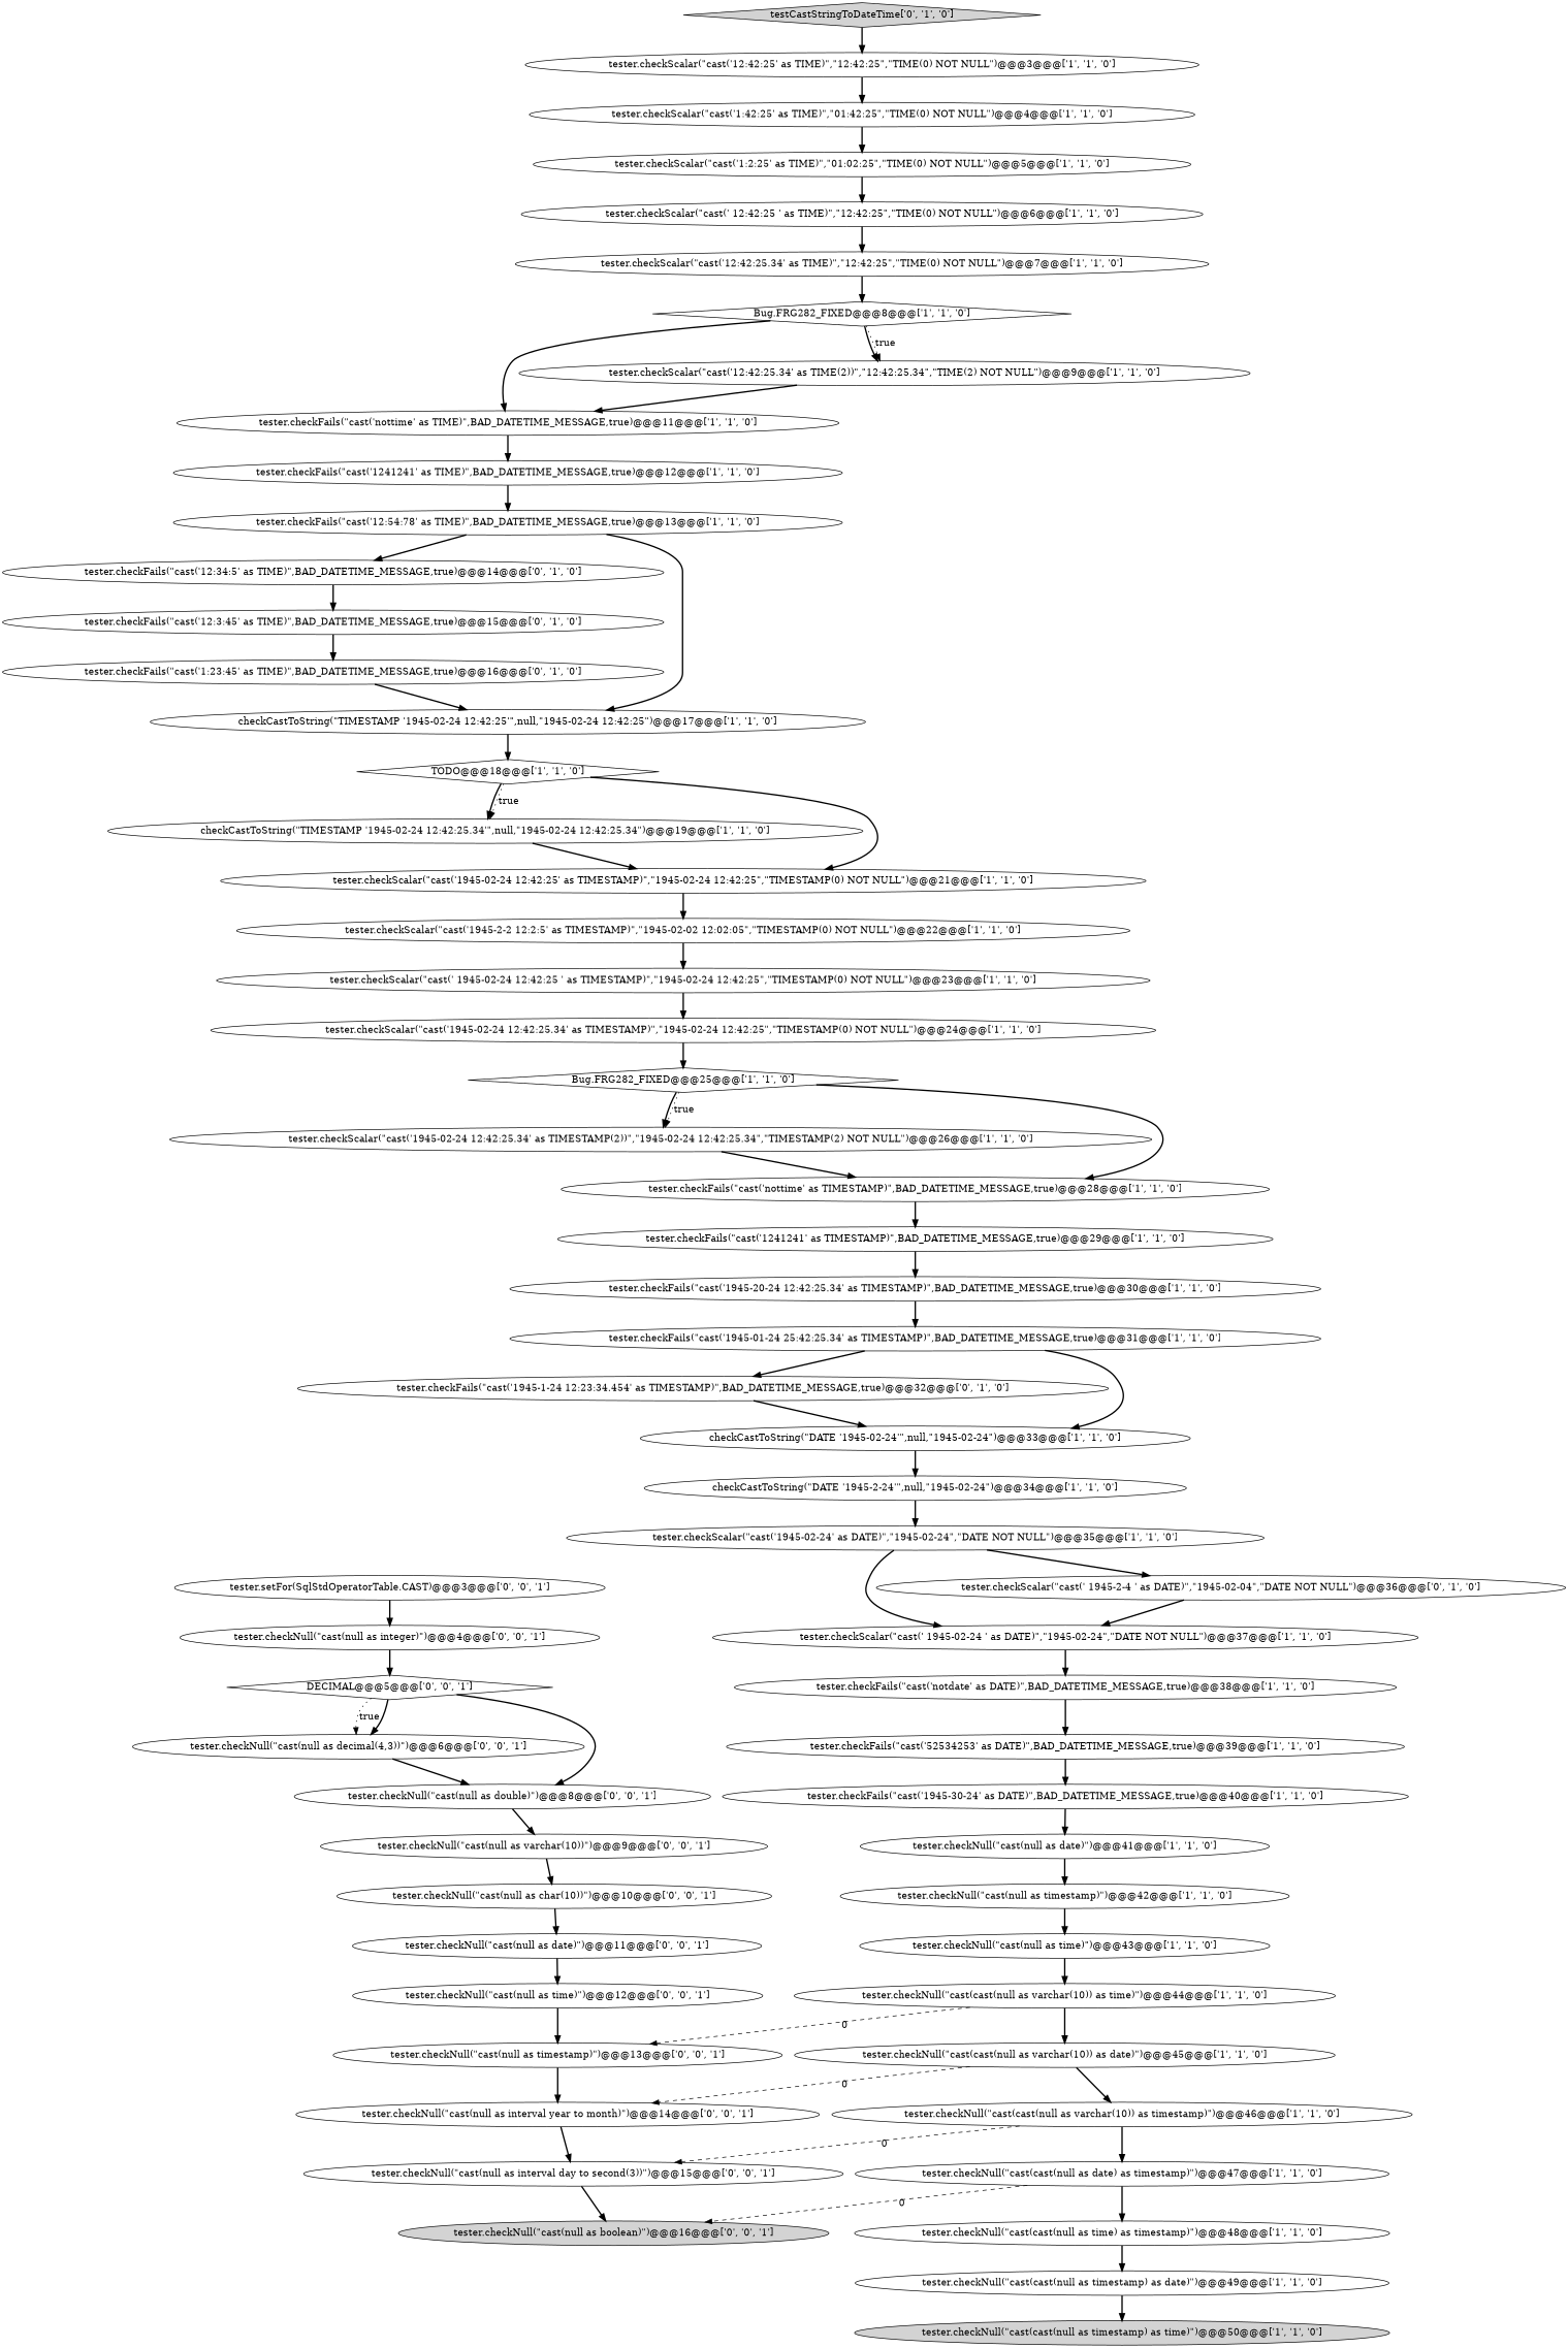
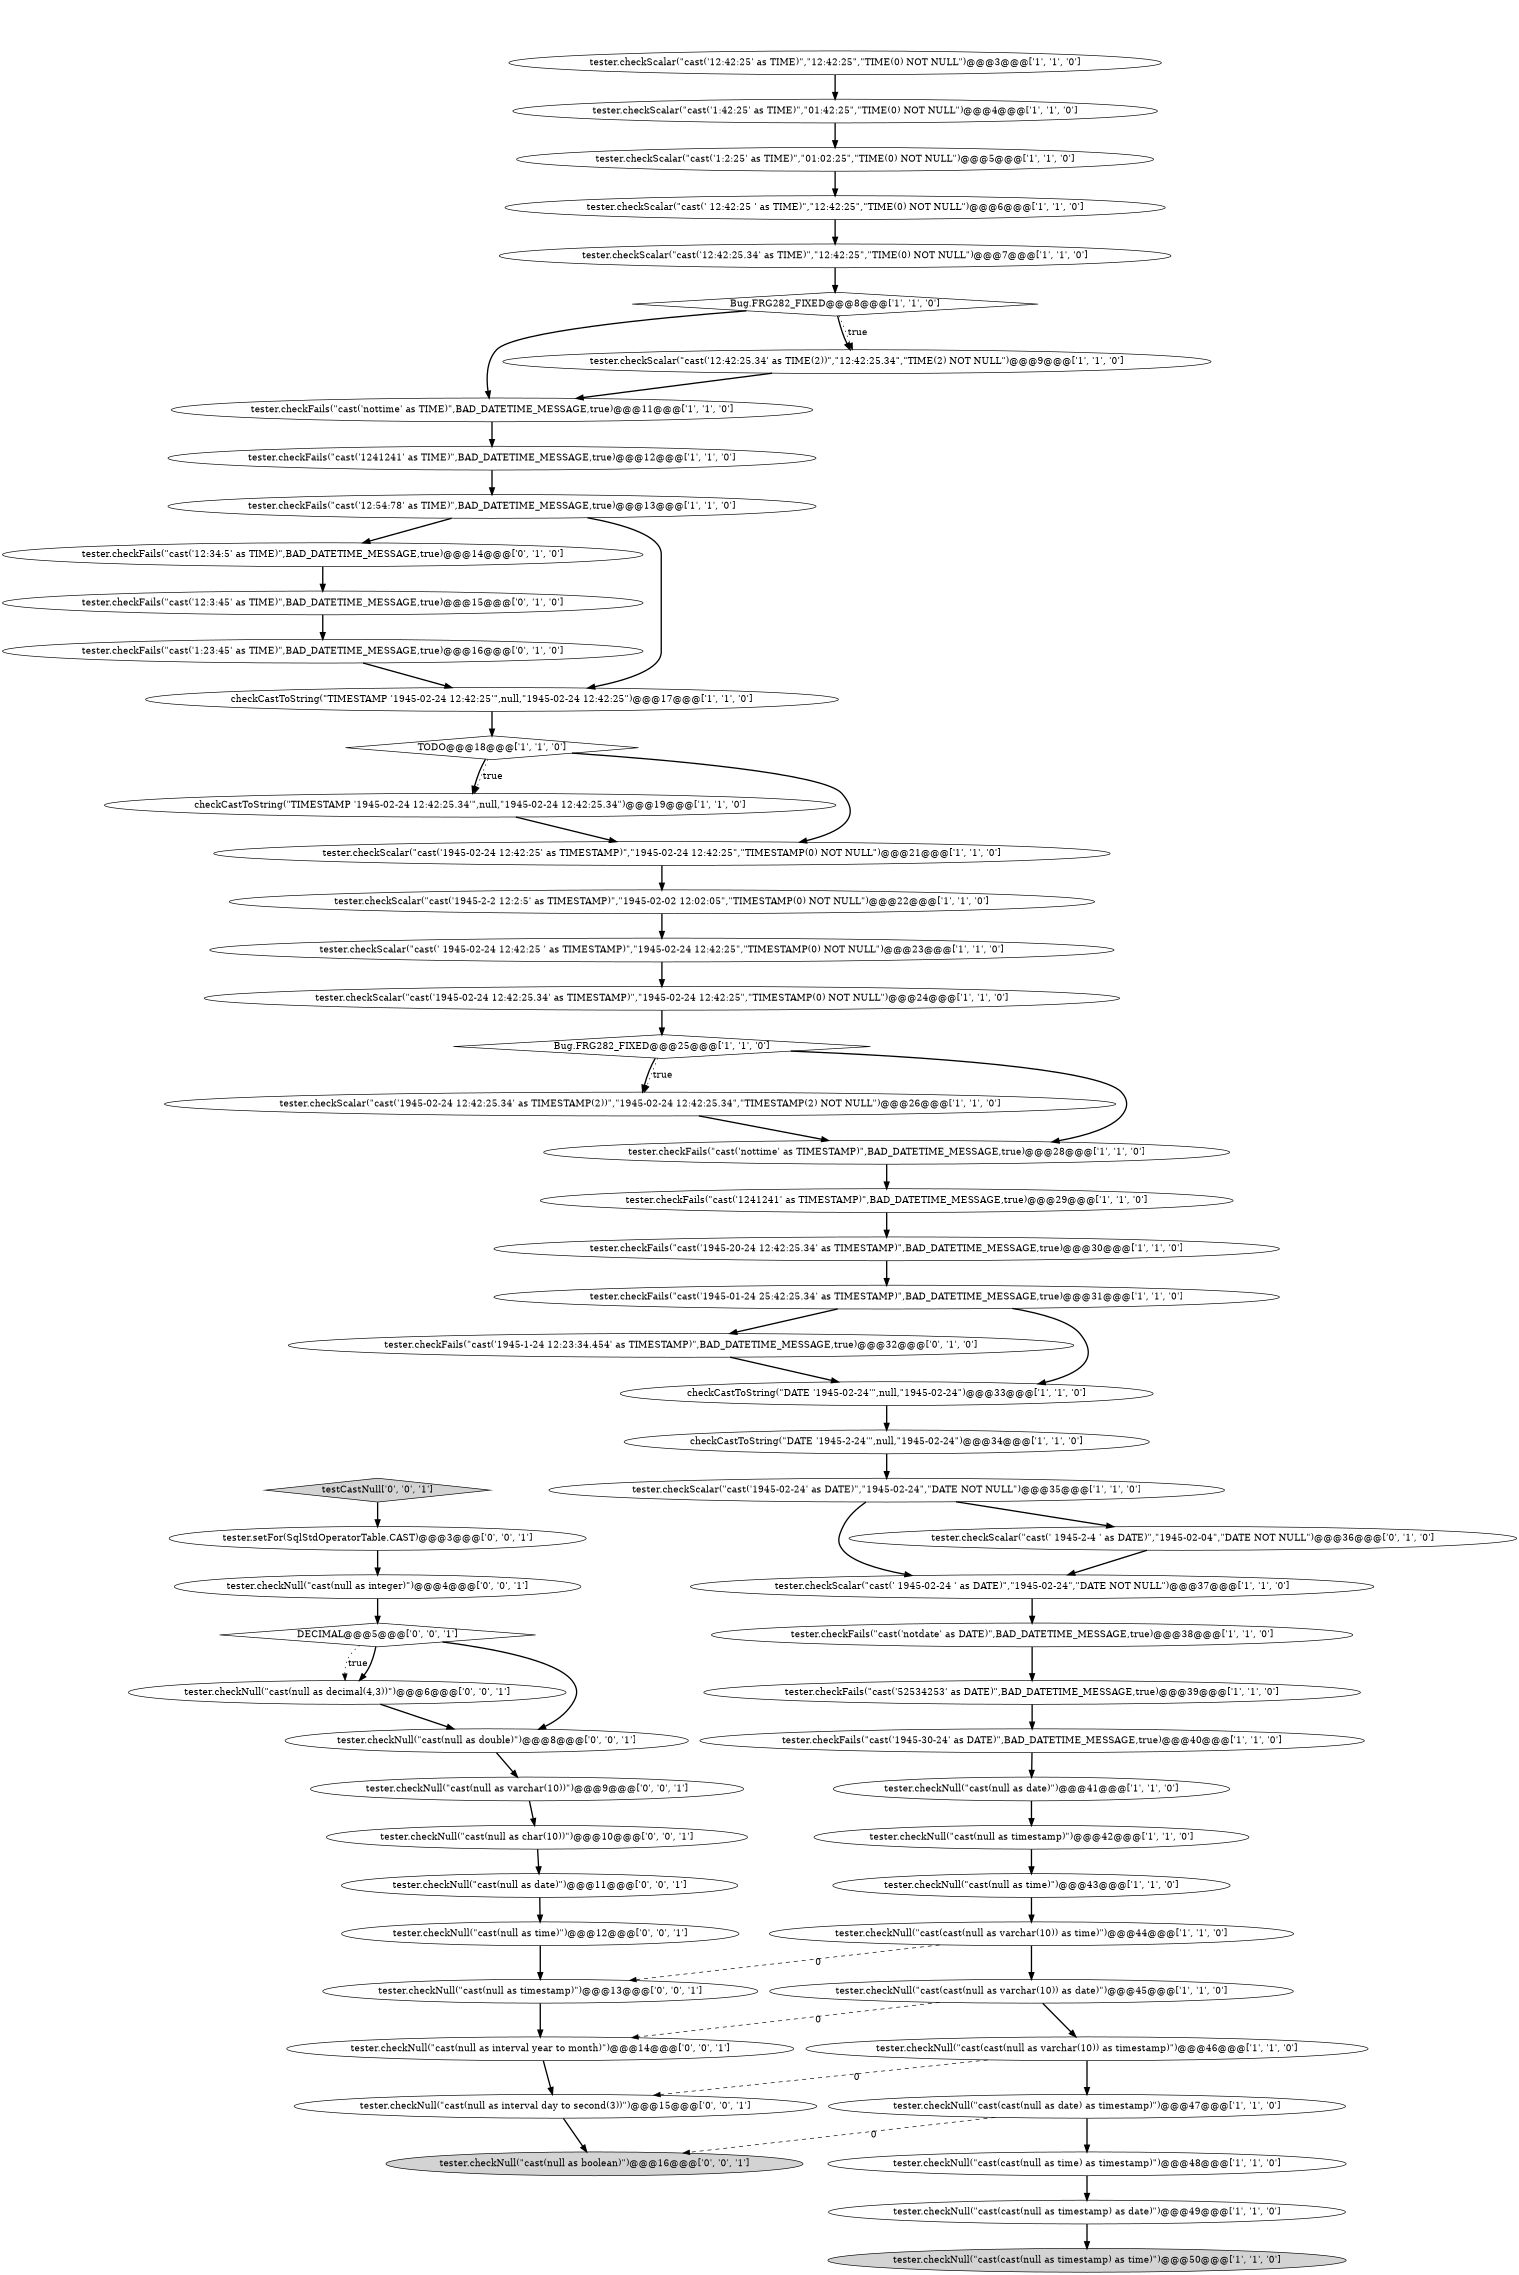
  digraph {
    node [fillcolor=white shape=ellipse style=filled]
    edge [style=bold]
    n1 [label="tester.checkNull(\"cast(null as time)\")@@@43@@@['1', '1', '0']"]
    n2 [label="tester.checkNull(\"cast(cast(null as varchar(10)) as time)\")@@@44@@@['1', '1', '0']"]
    n3 [label="tester.checkNull(\"cast(null as timestamp)\")@@@13@@@['0', '0', '1']"]
    n4 [label="tester.checkNull(\"cast(cast(null as varchar(10)) as date)\")@@@45@@@['1', '1', '0']"]
    n5 [label="tester.checkNull(\"cast(cast(null as time) as timestamp)\")@@@48@@@['1', '1', '0']"]
    n6 [label="tester.checkNull(\"cast(cast(null as timestamp) as date)\")@@@49@@@['1', '1', '0']"]
    n7 [fillcolor=lightgray label="tester.checkNull(\"cast(cast(null as timestamp) as time)\")@@@50@@@['1', '1', '0']"]
    n8 [label="tester.checkScalar(\"cast(' 12:42:25 ' as TIME)\",\"12:42:25\",\"TIME(0) NOT NULL\")@@@6@@@['1', '1', '0']"]
    n9 [label="tester.checkScalar(\"cast('12:42:25.34' as TIME)\",\"12:42:25\",\"TIME(0) NOT NULL\")@@@7@@@['1', '1', '0']"]
    n10 [label="Bug.FRG282_FIXED@@@8@@@['1', '1', '0']" shape=diamond]
    n11 [label="tester.checkFails(\"cast('nottime' as TIME)\",BAD_DATETIME_MESSAGE,true)@@@11@@@['1', '1', '0']"]
    n12 [label="tester.checkScalar(\"cast('12:42:25.34' as TIME(2))\",\"12:42:25.34\",\"TIME(2) NOT NULL\")@@@9@@@['1', '1', '0']"]
    n13 [label="tester.checkScalar(\"cast('1945-02-24 12:42:25.34' as TIMESTAMP(2))\",\"1945-02-24 12:42:25.34\",\"TIMESTAMP(2) NOT NULL\")@@@26@@@['1', '1', '0']"]
    n14 [label="tester.checkFails(\"cast('nottime' as TIMESTAMP)\",BAD_DATETIME_MESSAGE,true)@@@28@@@['1', '1', '0']"]
    n15 [label="tester.checkFails(\"cast('1241241' as TIMESTAMP)\",BAD_DATETIME_MESSAGE,true)@@@29@@@['1', '1', '0']"]
    n16 [label="tester.checkFails(\"cast('1241241' as TIME)\",BAD_DATETIME_MESSAGE,true)@@@12@@@['1', '1', '0']"]
    n17 [label="tester.checkFails(\"cast('12:54:78' as TIME)\",BAD_DATETIME_MESSAGE,true)@@@13@@@['1', '1', '0']"]
    n18 [label="tester.checkNull(\"cast(null as time)\")@@@12@@@['0', '0', '1']"]
    n19 [label="tester.checkNull(\"cast(null as interval year to month)\")@@@14@@@['0', '0', '1']"]
    n20 [label="tester.setFor(SqlStdOperatorTable.CAST)@@@3@@@['0', '0', '1']"]
    n21 [label="tester.checkNull(\"cast(null as integer)\")@@@4@@@['0', '0', '1']"]
    n22 [label="DECIMAL@@@5@@@['0', '0', '1']" shape=diamond]
    n23 [label="tester.checkFails(\"cast('1945-01-24 25:42:25.34' as TIMESTAMP)\",BAD_DATETIME_MESSAGE,true)@@@31@@@['1', '1', '0']"]
    n24 [label="tester.checkFails(\"cast('1945-1-24 12:23:34.454' as TIMESTAMP)\",BAD_DATETIME_MESSAGE,true)@@@32@@@['0', '1', '0']"]
    n25 [label="checkCastToString(\"DATE '1945-02-24'\",null,\"1945-02-24\")@@@33@@@['1', '1', '0']"]
    n26 [label="checkCastToString(\"DATE '1945-2-24'\",null,\"1945-02-24\")@@@34@@@['1', '1', '0']"]
    n27 [label="tester.checkNull(\"cast(cast(null as varchar(10)) as timestamp)\")@@@46@@@['1', '1', '0']"]
    n28 [label="tester.checkFails(\"cast('12:34:5' as TIME)\",BAD_DATETIME_MESSAGE,true)@@@14@@@['0', '1', '0']"]
    n29 [label="checkCastToString(\"TIMESTAMP '1945-02-24 12:42:25'\",null,\"1945-02-24 12:42:25\")@@@17@@@['1', '1', '0']"]
    n30 [label="tester.checkFails(\"cast('12:3:45' as TIME)\",BAD_DATETIME_MESSAGE,true)@@@15@@@['0', '1', '0']"]
    n31 [label="TODO@@@18@@@['1', '1', '0']" shape=diamond]
    n32 [label="tester.checkFails(\"cast('1945-20-24 12:42:25.34' as TIMESTAMP)\",BAD_DATETIME_MESSAGE,true)@@@30@@@['1', '1', '0']"]
    n33 [label="tester.checkFails(\"cast('1:23:45' as TIME)\",BAD_DATETIME_MESSAGE,true)@@@16@@@['0', '1', '0']"]
    n34 [label="tester.checkNull(\"cast(null as decimal(4,3))\")@@@6@@@['0', '0', '1']"]
    n35 [label="tester.checkNull(\"cast(null as double)\")@@@8@@@['0', '0', '1']"]
    n36 [label="tester.checkNull(\"cast(null as varchar(10))\")@@@9@@@['0', '0', '1']"]
    n37 [fillcolor=lightgray label="tester.checkNull(\"cast(null as boolean)\")@@@16@@@['0', '0', '1']"]
    n38 [label="tester.checkFails(\"cast('notdate' as DATE)\",BAD_DATETIME_MESSAGE,true)@@@38@@@['1', '1', '0']"]
    n39 [label="tester.checkFails(\"cast('52534253' as DATE)\",BAD_DATETIME_MESSAGE,true)@@@39@@@['1', '1', '0']"]
    n40 [label="tester.checkFails(\"cast('1945-30-24' as DATE)\",BAD_DATETIME_MESSAGE,true)@@@40@@@['1', '1', '0']"]
    n41 [label="tester.checkScalar(\"cast(' 1945-02-24 ' as DATE)\",\"1945-02-24\",\"DATE NOT NULL\")@@@37@@@['1', '1', '0']"]
    n42 [label="checkCastToString(\"TIMESTAMP '1945-02-24 12:42:25.34'\",null,\"1945-02-24 12:42:25.34\")@@@19@@@['1', '1', '0']"]
    n43 [label="tester.checkScalar(\"cast('1945-02-24 12:42:25' as TIMESTAMP)\",\"1945-02-24 12:42:25\",\"TIMESTAMP(0) NOT NULL\")@@@21@@@['1', '1', '0']"]
    n44 [label="tester.checkScalar(\"cast('1945-2-2 12:2:5' as TIMESTAMP)\",\"1945-02-02 12:02:05\",\"TIMESTAMP(0) NOT NULL\")@@@22@@@['1', '1', '0']"]
    n45 [label="tester.checkScalar(\"cast(' 1945-02-24 12:42:25 ' as TIMESTAMP)\",\"1945-02-24 12:42:25\",\"TIMESTAMP(0) NOT NULL\")@@@23@@@['1', '1', '0']"]
    n46 [label="tester.checkNull(\"cast(cast(null as date) as timestamp)\")@@@47@@@['1', '1', '0']"]
    n47 [label="tester.checkNull(\"cast(null as interval day to second(3))\")@@@15@@@['0', '0', '1']"]
    n48 [label="tester.checkNull(\"cast(null as date)\")@@@41@@@['1', '1', '0']"]
    n49 [label="tester.checkNull(\"cast(null as timestamp)\")@@@42@@@['1', '1', '0']"]
    n50 [label="tester.checkScalar(\"cast('1945-02-24 12:42:25.34' as TIMESTAMP)\",\"1945-02-24 12:42:25\",\"TIMESTAMP(0) NOT NULL\")@@@24@@@['1', '1', '0']"]
    n51 [label="Bug.FRG282_FIXED@@@25@@@['1', '1', '0']" shape=diamond]
    n52 [label="tester.checkScalar(\"cast('1:2:25' as TIME)\",\"01:02:25\",\"TIME(0) NOT NULL\")@@@5@@@['1', '1', '0']"]
    n53 [label="tester.checkScalar(\"cast('12:42:25' as TIME)\",\"12:42:25\",\"TIME(0) NOT NULL\")@@@3@@@['1', '1', '0']"]
    n54 [label="tester.checkScalar(\"cast('1:42:25' as TIME)\",\"01:42:25\",\"TIME(0) NOT NULL\")@@@4@@@['1', '1', '0']"]
    n55 [label="tester.checkScalar(\"cast('1945-02-24' as DATE)\",\"1945-02-24\",\"DATE NOT NULL\")@@@35@@@['1', '1', '0']"]
    n56 [label="tester.checkScalar(\"cast(' 1945-2-4 ' as DATE)\",\"1945-02-04\",\"DATE NOT NULL\")@@@36@@@['0', '1', '0']"]
    n57 [label="tester.checkNull(\"cast(null as char(10))\")@@@10@@@['0', '0', '1']"]
-   n58 [fillcolor=lightgray label="testCastStringToDateTime['0', '1', '0']" shape=diamond]
+   n59 [fillcolor=lightgray label="testCastNull['0', '0', '1']" shape=diamond]
    n60 [label="tester.checkNull(\"cast(null as date)\")@@@11@@@['0', '0', '1']"]
    n1 -> n2
    n2 -> n3 [label=0 style=dashed]
    n2 -> n4
    n3 -> n19
    n4 -> n19 [label=0 style=dashed]
    n4 -> n27
    n5 -> n6
    n6 -> n7
    n8 -> n9
    n9 -> n10
    n10 -> n11
    n10 -> n12
    n10 -> n12 [label=true style=dotted]
    n11 -> n16
    n12 -> n11
    n13 -> n14
    n14 -> n15
    n15 -> n32
    n16 -> n17
    n17 -> n28
    n17 -> n29
    n18 -> n3
    n19 -> n47
    n20 -> n21
    n21 -> n22
    n22 -> n34 [label=true style=dotted]
    n22 -> n34
    n22 -> n35
    n23 -> n24
    n23 -> n25
    n24 -> n25
    n25 -> n26
    n26 -> n55
    n27 -> n46
    n27 -> n47 [label=0 style=dashed]
    n28 -> n30
    n29 -> n31
    n30 -> n33
    n31 -> n42
    n31 -> n42 [label=true style=dotted]
    n31 -> n43
    n32 -> n23
    n33 -> n29
    n34 -> n35
    n35 -> n36
    n36 -> n57
    n38 -> n39
    n39 -> n40
    n40 -> n48
    n41 -> n38
    n42 -> n43
    n43 -> n44
    n44 -> n45
    n45 -> n50
    n46 -> n5
    n46 -> n37 [label=0 style=dashed]
    n47 -> n37
    n48 -> n49
    n49 -> n1
    n50 -> n51
    n51 -> n13
    n51 -> n13 [label=true style=dotted]
    n51 -> n14
    n52 -> n8
    n53 -> n54
    n54 -> n52
    n55 -> n41
    n55 -> n56
    n56 -> n41
    n57 -> n60
-   n58 -> n53
+   n59 -> n20
    n60 -> n18
  }
